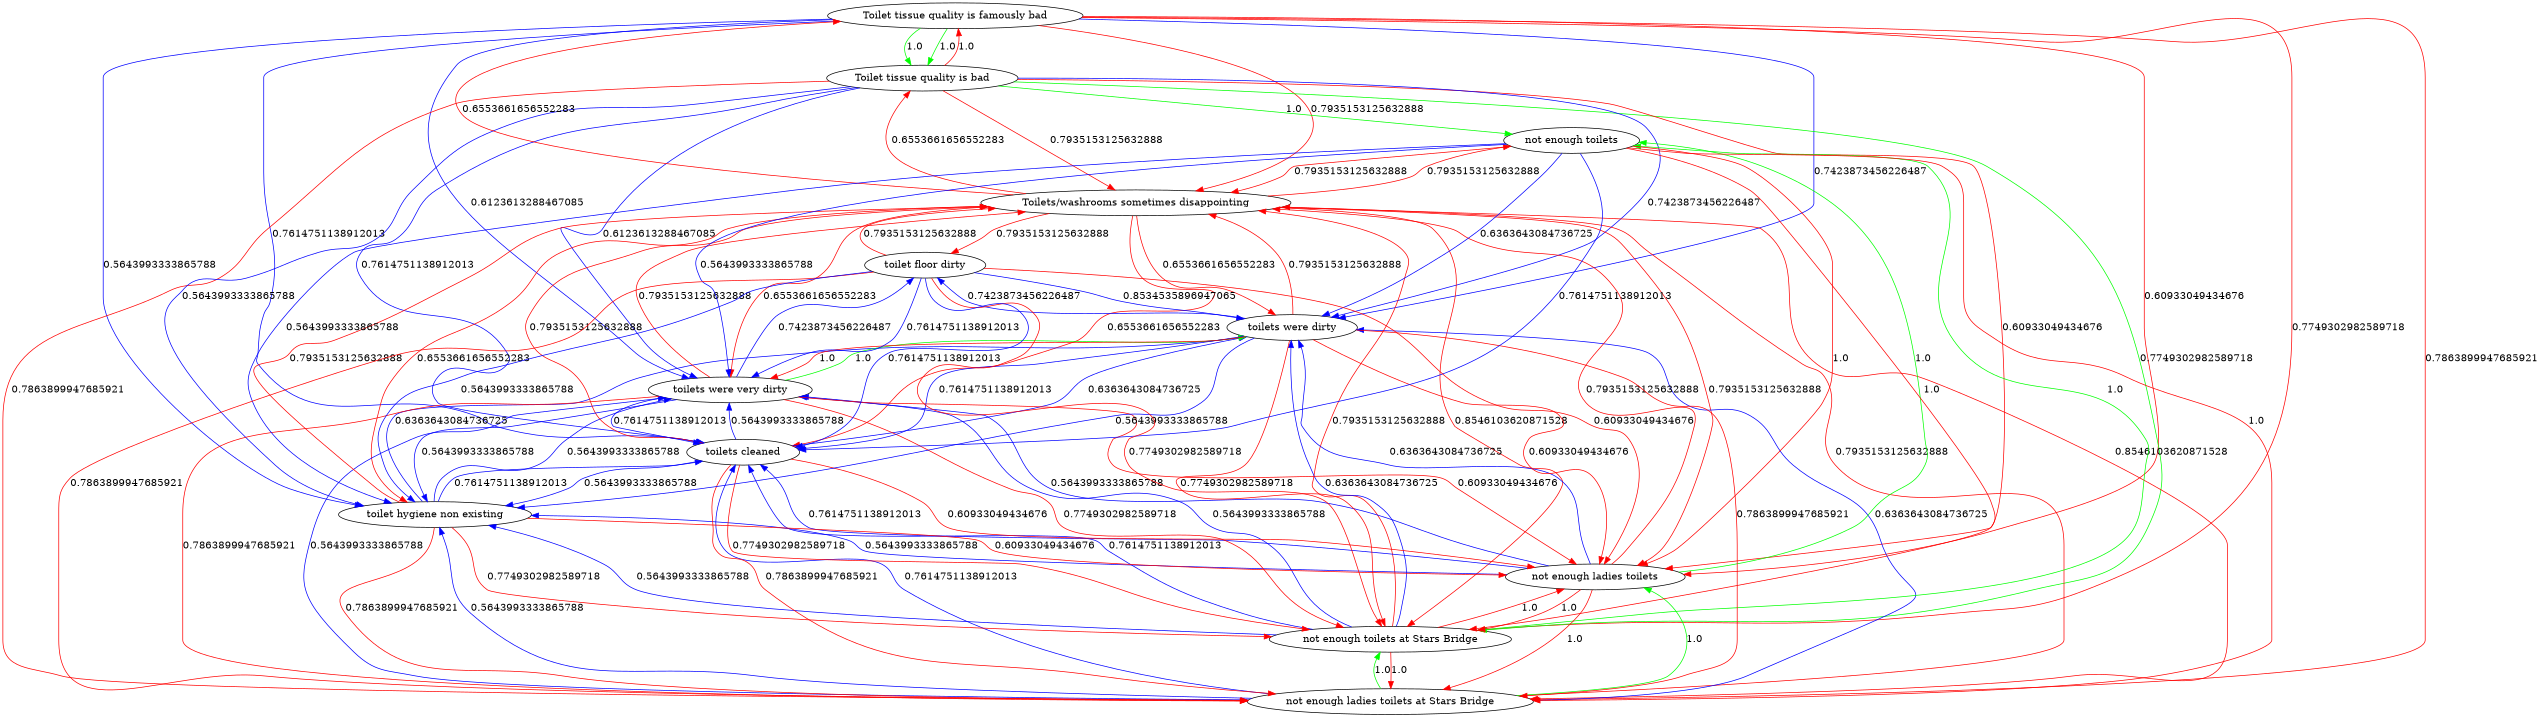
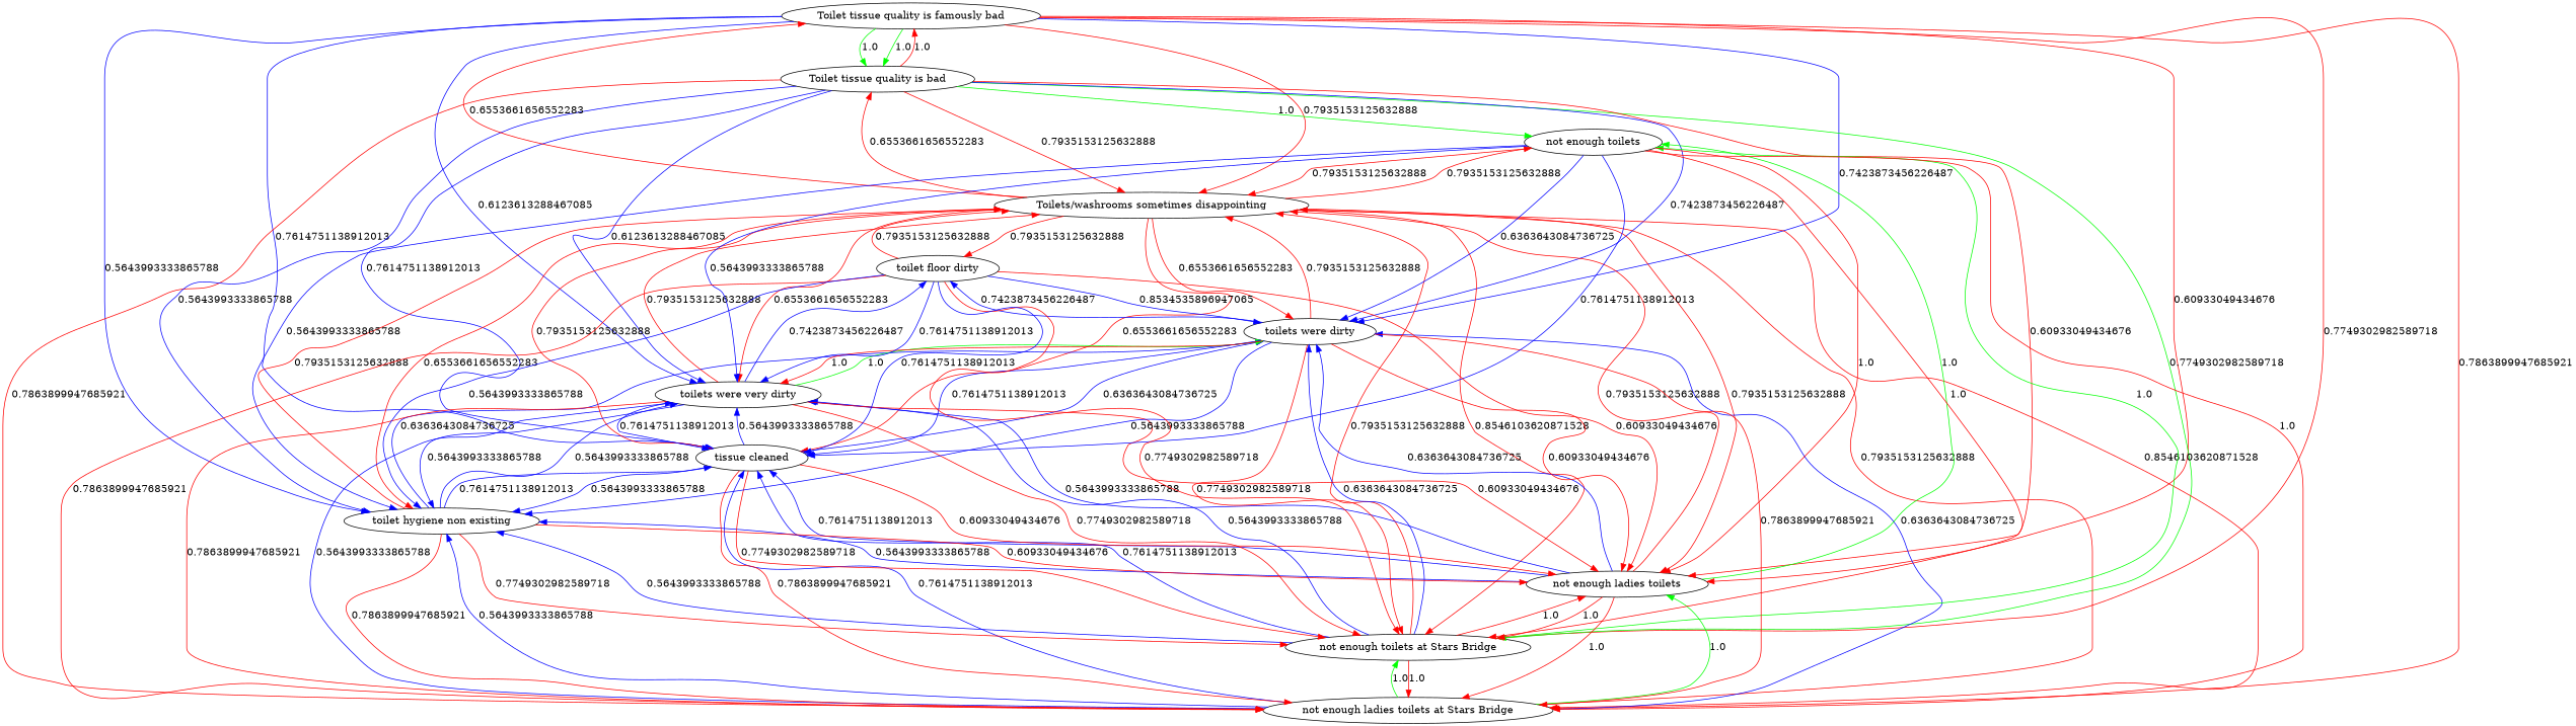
  digraph {
    edge [color=red]
    "Toilet tissue quality is famously bad"
    "Toilet tissue quality is bad"
    "Toilets/washrooms sometimes disappointing"
    "not enough ladies toilets at Stars Bridge"
    "not enough toilets at Stars Bridge"
    "not enough ladies toilets"
    "toilet hygiene non existing"
-   "toilets cleaned"
+   "toilets cleaned" [label="tissue cleaned"]
    "toilets were very dirty"
    "toilets were dirty"
    "not enough toilets"
    "toilet floor dirty"
    "Toilet tissue quality is famously bad" -> "Toilet tissue quality is bad" [color=green label=1.0]
    "Toilet tissue quality is famously bad" -> "Toilet tissue quality is bad" [color=green label=1.0]
    "Toilet tissue quality is famously bad" -> "Toilets/washrooms sometimes disappointing" [label=0.7935153125632888]
    "Toilet tissue quality is famously bad" -> "not enough ladies toilets at Stars Bridge" [label=0.7863899947685921]
    "Toilet tissue quality is famously bad" -> "not enough toilets at Stars Bridge" [label=0.7749302982589718]
    "Toilet tissue quality is famously bad" -> "not enough ladies toilets" [label=0.60933049434676]
    "Toilet tissue quality is famously bad" -> "toilet hygiene non existing" [color=blue label=0.5643993333865788]
    "Toilet tissue quality is famously bad" -> "toilets cleaned" [color=blue label=0.7614751138912013]
    "Toilet tissue quality is famously bad" -> "toilets were very dirty" [color=blue label=0.6123613288467085]
    "Toilet tissue quality is famously bad" -> "toilets were dirty" [color=blue label=0.7423873456226487]
    "Toilet tissue quality is bad" -> "Toilet tissue quality is famously bad" [label=1.0]
    "Toilet tissue quality is bad" -> "Toilets/washrooms sometimes disappointing" [label=0.7935153125632888]
    "Toilet tissue quality is bad" -> "not enough ladies toilets at Stars Bridge" [label=0.7863899947685921]
    "Toilet tissue quality is bad" -> "not enough toilets at Stars Bridge" [color=green label=0.7749302982589718]
    "Toilet tissue quality is bad" -> "not enough ladies toilets" [label=0.60933049434676]
    "Toilet tissue quality is bad" -> "toilet hygiene non existing" [color=blue label=0.5643993333865788]
    "Toilet tissue quality is bad" -> "toilets cleaned" [color=blue label=0.7614751138912013]
    "Toilet tissue quality is bad" -> "toilets were very dirty" [color=blue label=0.6123613288467085]
    "Toilet tissue quality is bad" -> "toilets were dirty" [color=blue label=0.7423873456226487]
    "Toilet tissue quality is bad" -> "not enough toilets" [color=green label=1.0]
    "Toilets/washrooms sometimes disappointing" -> "Toilet tissue quality is famously bad" [label=0.6553661656552283]
    "Toilets/washrooms sometimes disappointing" -> "Toilet tissue quality is bad" [label=0.6553661656552283]
    "Toilets/washrooms sometimes disappointing" -> "not enough ladies toilets at Stars Bridge" [label=0.8546103620871528]
    "Toilets/washrooms sometimes disappointing" -> "not enough toilets at Stars Bridge" [label=0.8546103620871528]
    "Toilets/washrooms sometimes disappointing" -> "not enough ladies toilets" [label=0.7935153125632888]
    "Toilets/washrooms sometimes disappointing" -> "toilet hygiene non existing" [label=0.6553661656552283]
    "Toilets/washrooms sometimes disappointing" -> "toilets cleaned" [label=0.6553661656552283]
    "Toilets/washrooms sometimes disappointing" -> "toilets were very dirty" [label=0.6553661656552283]
    "Toilets/washrooms sometimes disappointing" -> "toilets were dirty" [label=0.6553661656552283]
    "Toilets/washrooms sometimes disappointing" -> "not enough toilets" [label=0.7935153125632888]
    "Toilets/washrooms sometimes disappointing" -> "toilet floor dirty" [label=0.7935153125632888]
    "not enough ladies toilets at Stars Bridge" -> "Toilets/washrooms sometimes disappointing" [label=0.7935153125632888]
    "not enough ladies toilets at Stars Bridge" -> "not enough toilets at Stars Bridge" [color=green label=1.0]
    "not enough ladies toilets at Stars Bridge" -> "not enough ladies toilets" [color=green label=1.0]
    "not enough ladies toilets at Stars Bridge" -> "toilet hygiene non existing" [color=blue label=0.5643993333865788]
    "not enough ladies toilets at Stars Bridge" -> "toilets cleaned" [color=blue label=0.7614751138912013]
    "not enough ladies toilets at Stars Bridge" -> "toilets were very dirty" [color=blue label=0.5643993333865788]
    "not enough ladies toilets at Stars Bridge" -> "toilets were dirty" [color=blue label=0.6363643084736725]
    "not enough toilets at Stars Bridge" -> "Toilets/washrooms sometimes disappointing" [label=0.7935153125632888]
    "not enough toilets at Stars Bridge" -> "not enough ladies toilets at Stars Bridge" [label=1.0]
    "not enough toilets at Stars Bridge" -> "not enough ladies toilets" [label=1.0]
    "not enough toilets at Stars Bridge" -> "toilet hygiene non existing" [color=blue label=0.5643993333865788]
    "not enough toilets at Stars Bridge" -> "toilets cleaned" [color=blue label=0.7614751138912013]
    "not enough toilets at Stars Bridge" -> "toilets were very dirty" [color=blue label=0.5643993333865788]
    "not enough toilets at Stars Bridge" -> "toilets were dirty" [color=blue label=0.6363643084736725]
    "not enough toilets at Stars Bridge" -> "not enough toilets" [color=green label=1.0]
    "not enough ladies toilets" -> "Toilets/washrooms sometimes disappointing" [label=0.7935153125632888]
    "not enough ladies toilets" -> "not enough ladies toilets at Stars Bridge" [label=1.0]
    "not enough ladies toilets" -> "not enough toilets at Stars Bridge" [label=1.0]
    "not enough ladies toilets" -> "toilet hygiene non existing" [color=blue label=0.5643993333865788]
    "not enough ladies toilets" -> "toilets cleaned" [color=blue label=0.7614751138912013]
    "not enough ladies toilets" -> "toilets were very dirty" [color=blue label=0.5643993333865788]
    "not enough ladies toilets" -> "toilets were dirty" [color=blue label=0.6363643084736725]
    "not enough ladies toilets" -> "not enough toilets" [color=green label=1.0]
    "toilet hygiene non existing" -> "Toilets/washrooms sometimes disappointing" [label=0.7935153125632888]
    "toilet hygiene non existing" -> "not enough ladies toilets at Stars Bridge" [label=0.7863899947685921]
    "toilet hygiene non existing" -> "not enough toilets at Stars Bridge" [label=0.7749302982589718]
    "toilet hygiene non existing" -> "not enough ladies toilets" [label=0.60933049434676]
    "toilet hygiene non existing" -> "toilets cleaned" [color=blue label=0.7614751138912013]
    "toilet hygiene non existing" -> "toilets were very dirty" [color=blue label=0.5643993333865788]
    "toilet hygiene non existing" -> "toilets were dirty" [color=blue label=0.6363643084736725]
    "toilets cleaned" -> "Toilets/washrooms sometimes disappointing" [label=0.7935153125632888]
    "toilets cleaned" -> "not enough ladies toilets at Stars Bridge" [label=0.7863899947685921]
    "toilets cleaned" -> "not enough toilets at Stars Bridge" [label=0.7749302982589718]
    "toilets cleaned" -> "not enough ladies toilets" [label=0.60933049434676]
    "toilets cleaned" -> "toilet hygiene non existing" [color=blue label=0.5643993333865788]
    "toilets cleaned" -> "toilets were very dirty" [color=blue label=0.5643993333865788]
    "toilets cleaned" -> "toilets were dirty" [color=blue label=0.6363643084736725]
    "toilets were very dirty" -> "Toilets/washrooms sometimes disappointing" [label=0.7935153125632888]
    "toilets were very dirty" -> "not enough ladies toilets at Stars Bridge" [label=0.7863899947685921]
    "toilets were very dirty" -> "not enough toilets at Stars Bridge" [label=0.7749302982589718]
    "toilets were very dirty" -> "not enough ladies toilets" [label=0.60933049434676]
    "toilets were very dirty" -> "toilet hygiene non existing" [color=blue label=0.5643993333865788]
    "toilets were very dirty" -> "toilets cleaned" [color=blue label=0.7614751138912013]
    "toilets were very dirty" -> "toilets were dirty" [color=green label=1.0]
    "toilets were very dirty" -> "toilet floor dirty" [color=blue label=0.7423873456226487]
    "toilets were dirty" -> "Toilets/washrooms sometimes disappointing" [label=0.7935153125632888]
    "toilets were dirty" -> "not enough ladies toilets at Stars Bridge" [label=0.7863899947685921]
    "toilets were dirty" -> "not enough toilets at Stars Bridge" [label=0.7749302982589718]
    "toilets were dirty" -> "not enough ladies toilets" [label=0.60933049434676]
    "toilets were dirty" -> "toilet hygiene non existing" [color=blue label=0.5643993333865788]
    "toilets were dirty" -> "toilets cleaned" [color=blue label=0.7614751138912013]
    "toilets were dirty" -> "toilets were very dirty" [label=1.0]
    "toilets were dirty" -> "toilet floor dirty" [color=blue label=0.7423873456226487]
    "not enough toilets" -> "Toilets/washrooms sometimes disappointing" [label=0.7935153125632888]
    "not enough toilets" -> "not enough ladies toilets at Stars Bridge" [label=1.0]
    "not enough toilets" -> "not enough toilets at Stars Bridge" [label=1.0]
    "not enough toilets" -> "not enough ladies toilets" [label=1.0]
    "not enough toilets" -> "toilet hygiene non existing" [color=blue label=0.5643993333865788]
    "not enough toilets" -> "toilets cleaned" [color=blue label=0.7614751138912013]
    "not enough toilets" -> "toilets were very dirty" [color=blue label=0.5643993333865788]
    "not enough toilets" -> "toilets were dirty" [color=blue label=0.6363643084736725]
    "toilet floor dirty" -> "Toilets/washrooms sometimes disappointing" [label=0.7935153125632888]
    "toilet floor dirty" -> "not enough ladies toilets at Stars Bridge" [label=0.7863899947685921]
    "toilet floor dirty" -> "not enough toilets at Stars Bridge" [label=0.7749302982589718]
    "toilet floor dirty" -> "not enough ladies toilets" [label=0.60933049434676]
    "toilet floor dirty" -> "toilet hygiene non existing" [color=blue label=0.5643993333865788]
    "toilet floor dirty" -> "toilets cleaned" [color=blue label=0.7614751138912013]
    "toilet floor dirty" -> "toilets were very dirty" [color=blue label=0.7614751138912013]
    "toilet floor dirty" -> "toilets were dirty" [color=blue label=0.8534535896947065]
  }
